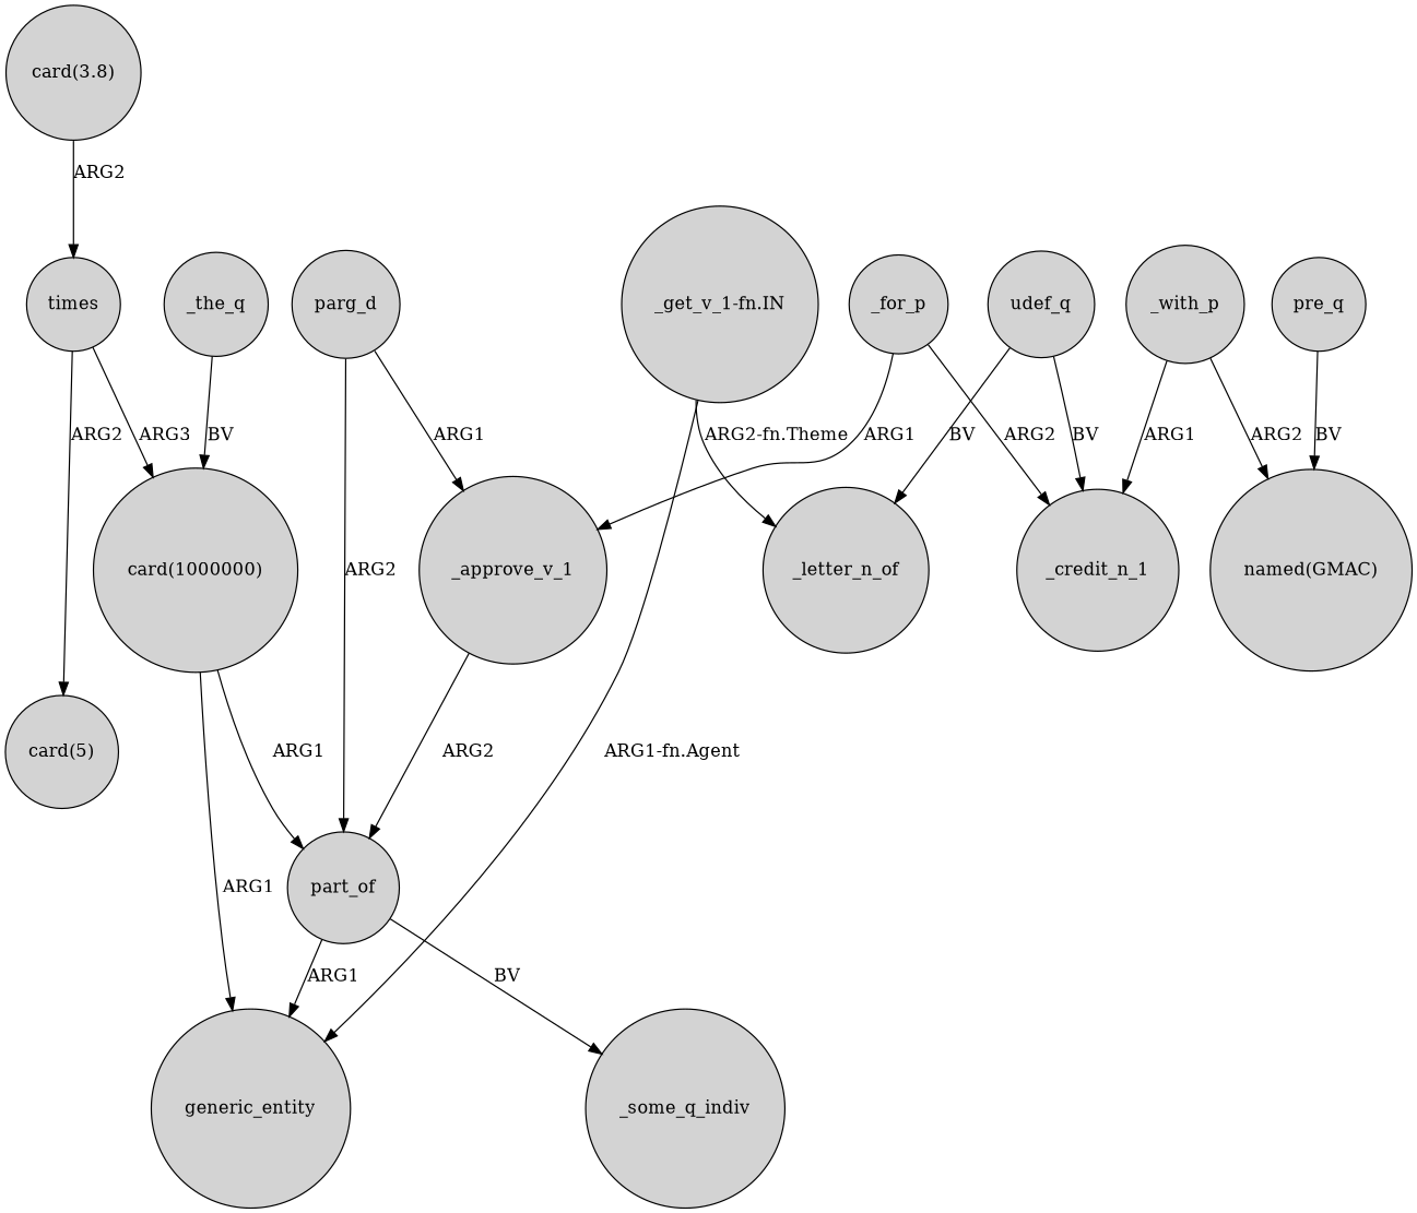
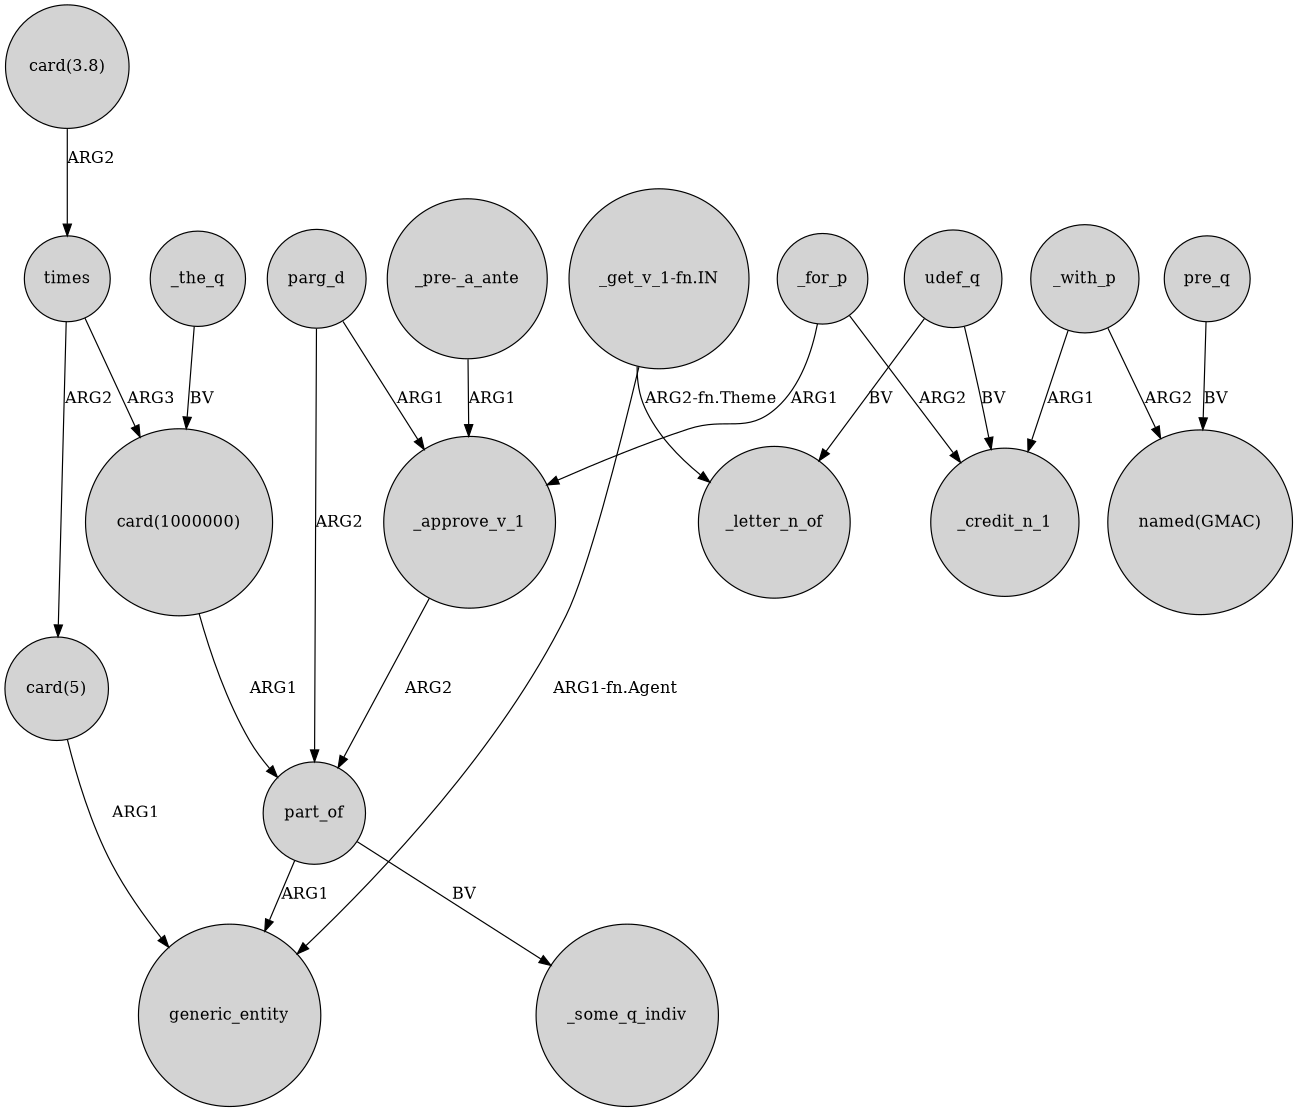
  digraph {
    node [shape=circle style=filled]
    "card(1000000)"
    generic_entity
    part_of
    _some_q_indiv
    times
    "card(5)"
    "card(3.8)"
    _the_q
+   "_pre-_a_ante"
    _approve_v_1
    udef_q
    _credit_n_1
    _letter_n_of
    _for_p
    "_get_v_1-fn.IN"
    parg_d
    _with_p
    "named(GMAC)"
    n19 [label=pre_q]
-   "card(1000000)" -> generic_entity [label=ARG1]
+   "card(5)" -> generic_entity [label=ARG1]
    "card(1000000)" -> part_of [label=ARG1]
    part_of -> generic_entity [label=ARG1]
    part_of -> _some_q_indiv [label=BV]
    times -> "card(1000000)" [label=ARG3]
    times -> "card(5)" [label=ARG2]
    "card(3.8)" -> times [label=ARG2]
    _the_q -> "card(1000000)" [label=BV]
+   "_pre-_a_ante" -> _approve_v_1 [label=ARG1]
    _approve_v_1 -> part_of [label=ARG2]
    udef_q -> _credit_n_1 [label=BV]
    udef_q -> _letter_n_of [label=BV]
    _for_p -> _approve_v_1 [label=ARG1]
    _for_p -> _credit_n_1 [label=ARG2]
    "_get_v_1-fn.IN" -> generic_entity [label="ARG1-fn.Agent"]
    "_get_v_1-fn.IN" -> _letter_n_of [label="ARG2-fn.Theme"]
    parg_d -> part_of [label=ARG2]
    parg_d -> _approve_v_1 [label=ARG1]
    _with_p -> _credit_n_1 [label=ARG1]
    _with_p -> "named(GMAC)" [label=ARG2]
    n19 -> "named(GMAC)" [label=BV]
  }
